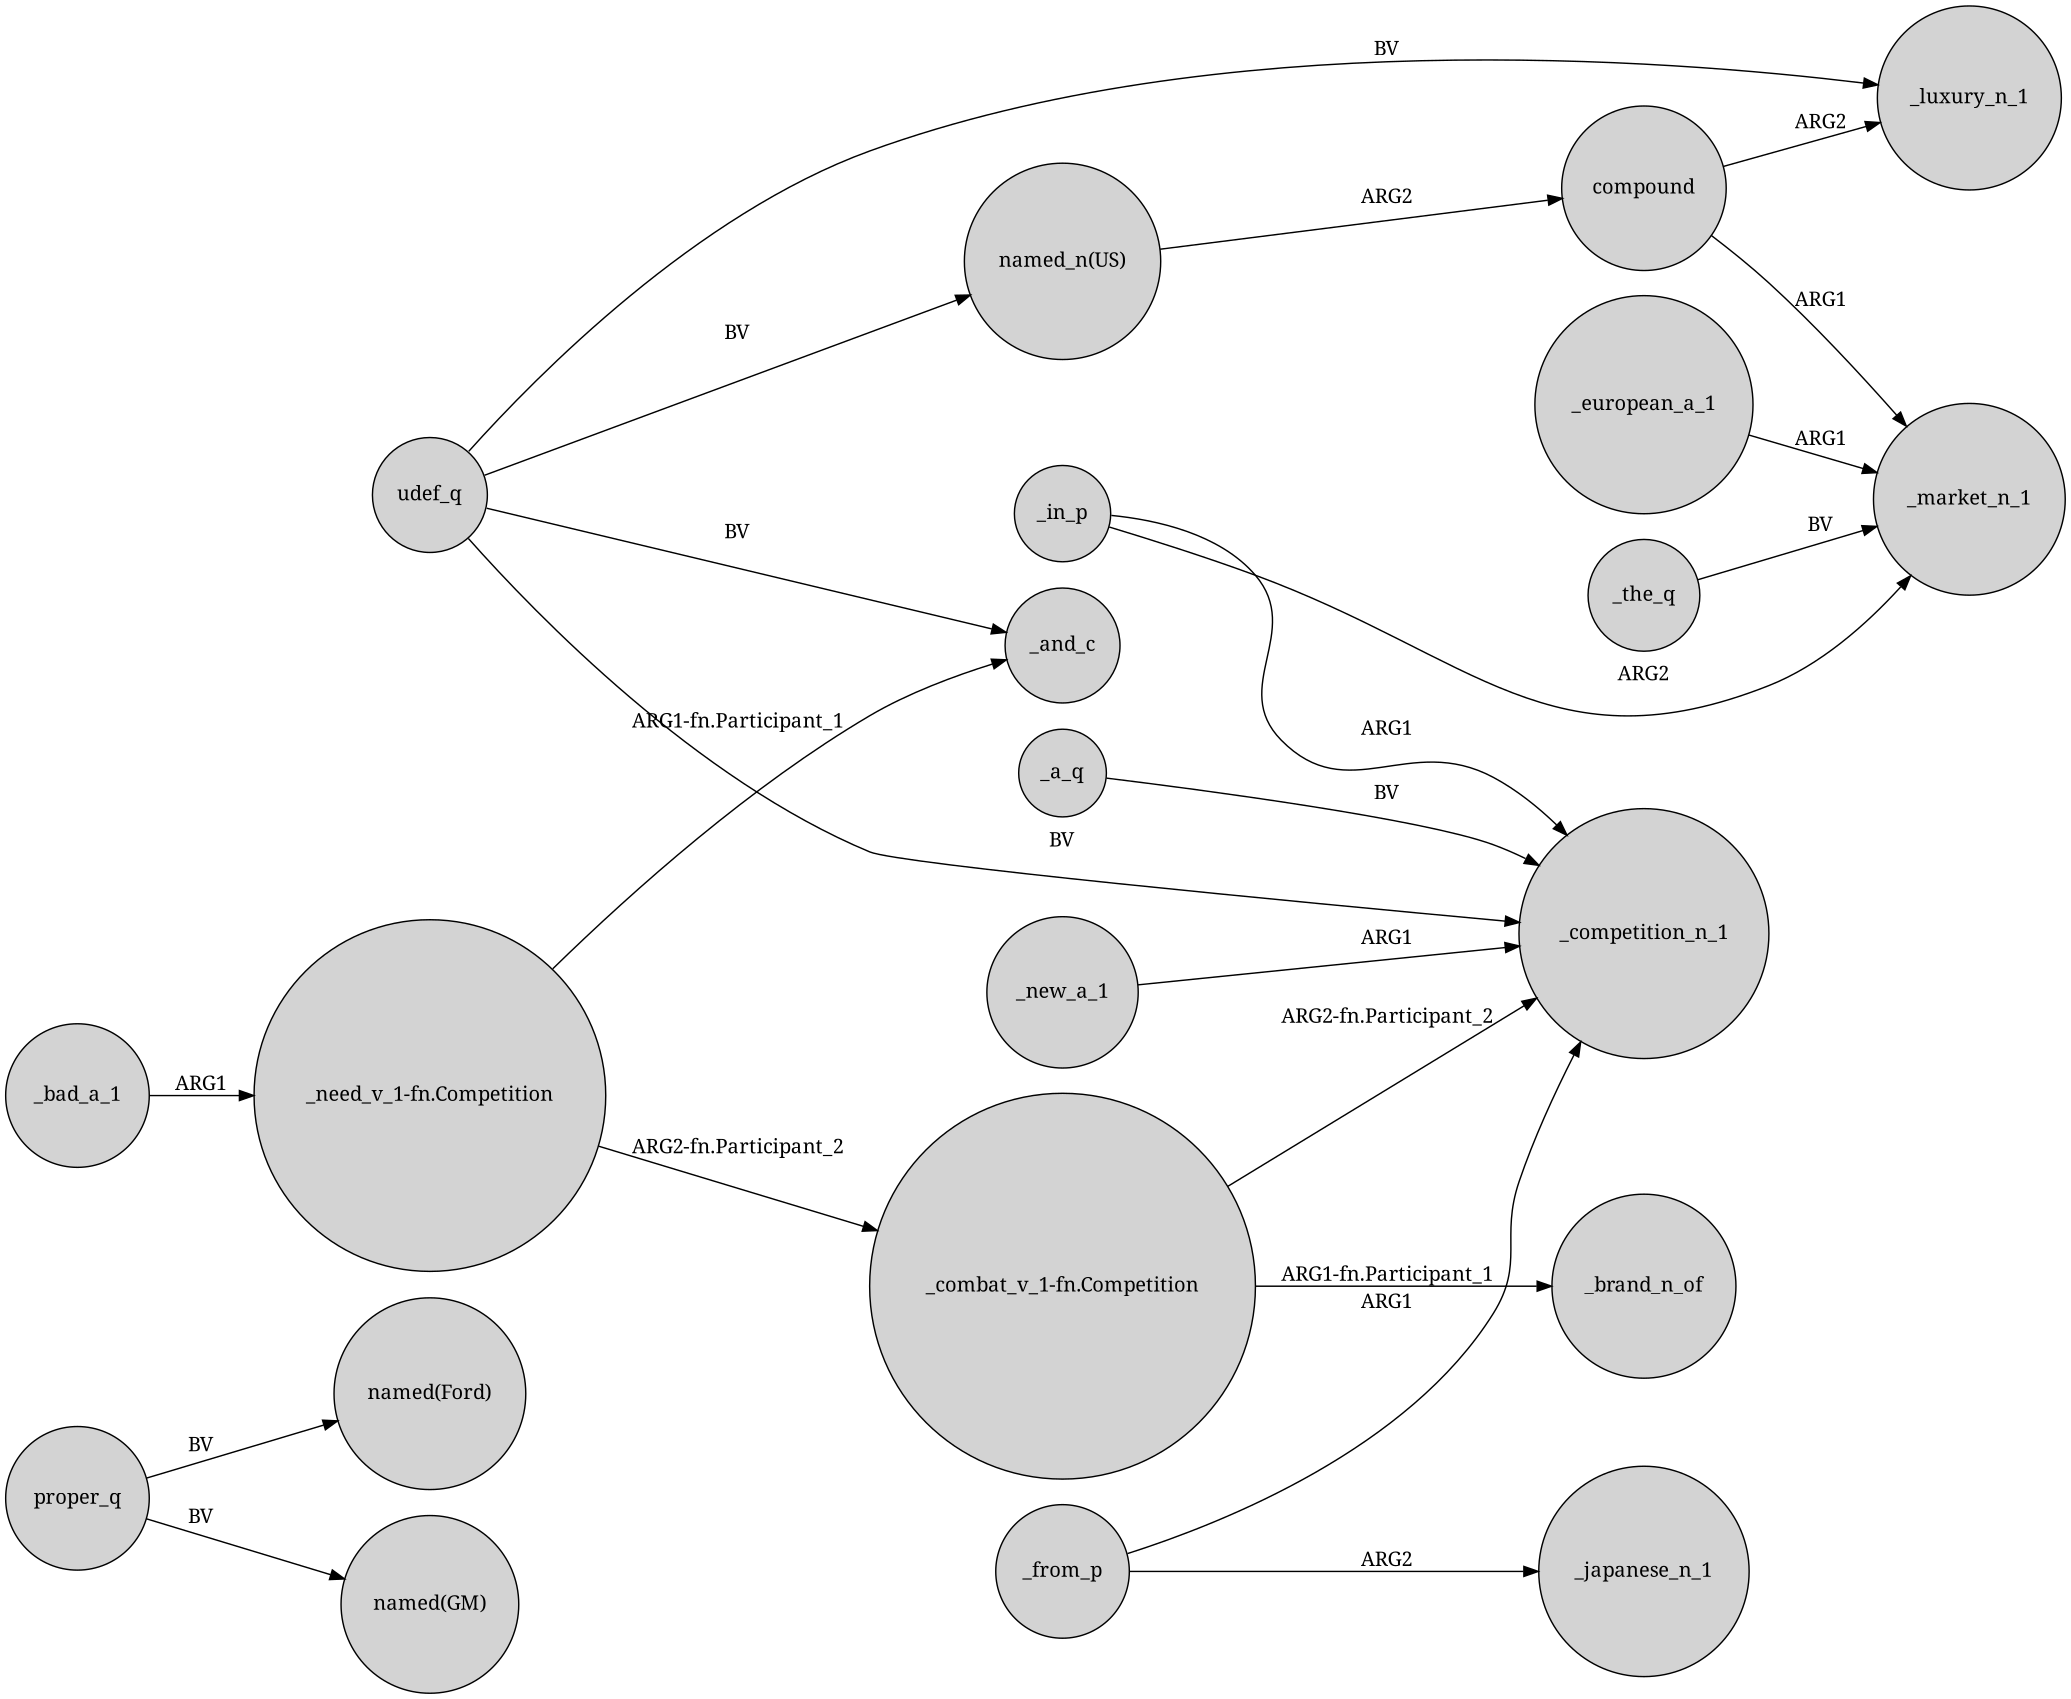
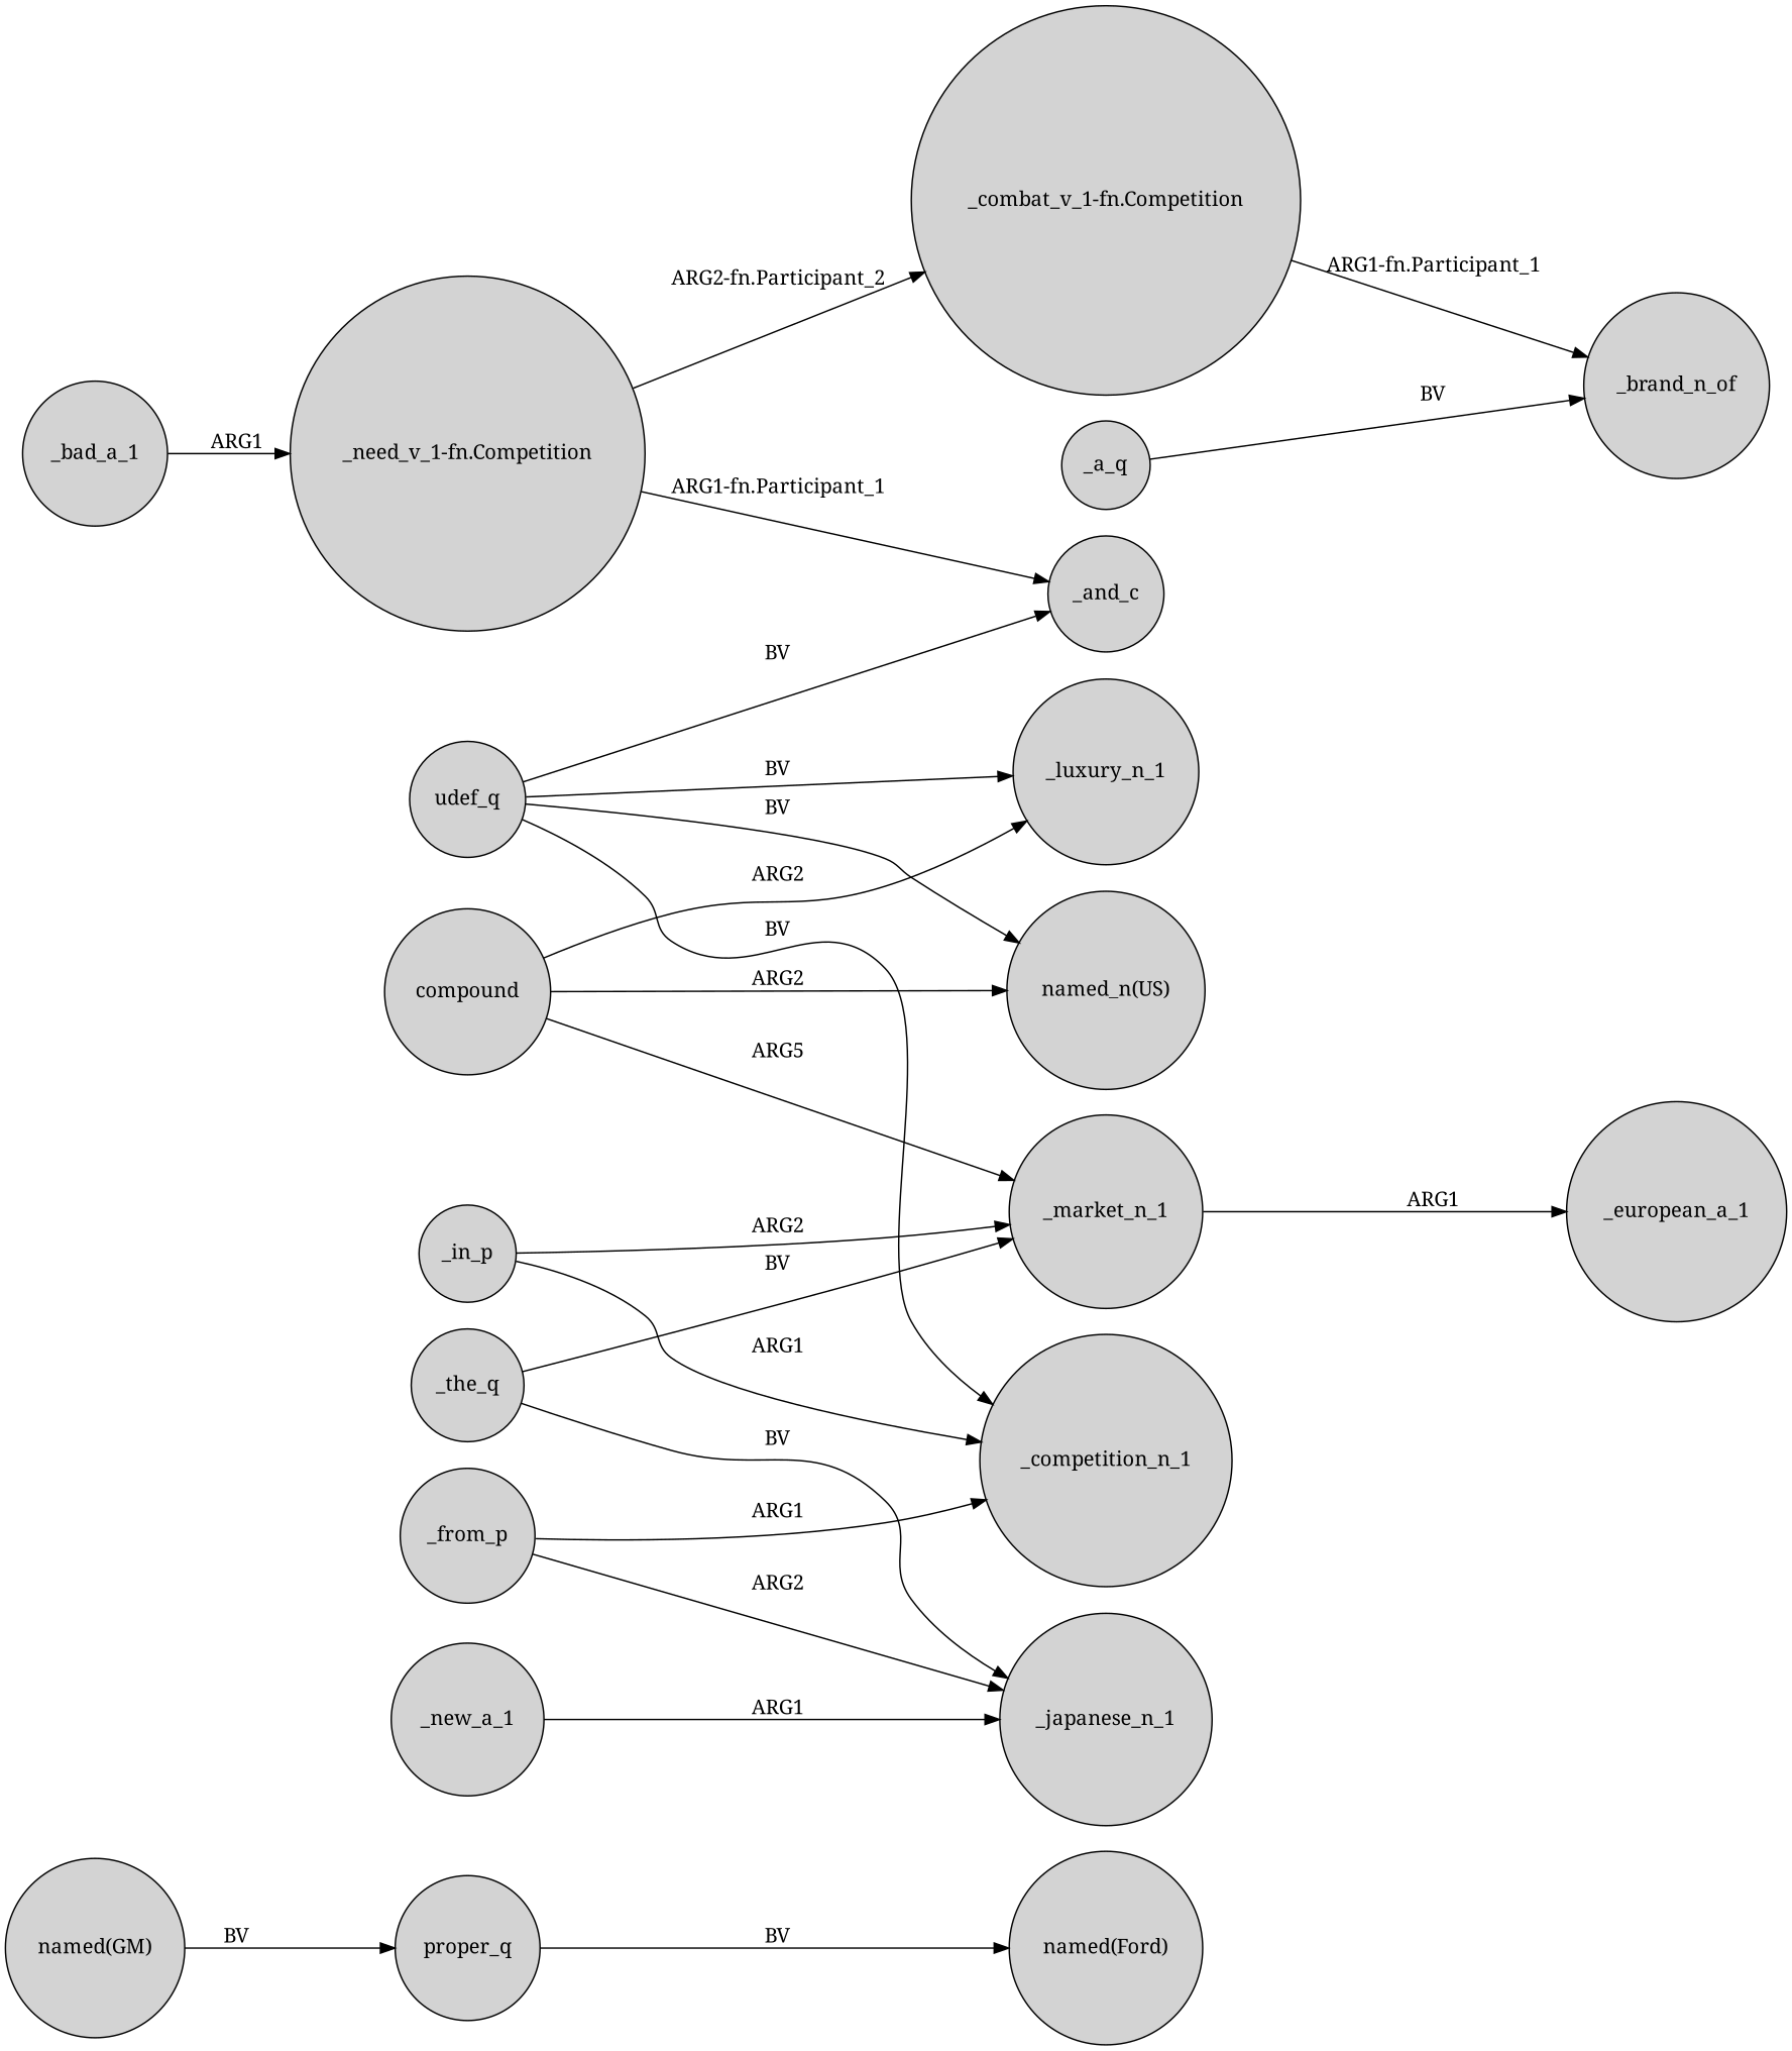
  digraph {
    fontname="Noto Serif"
    rankdir=LR
    node [fontname="Noto Serif" shape=circle style=filled]
    edge [fontname="Noto Serif"]
    proper_q
    "named(Ford)"
    "named(GM)"
    _a_q
    _brand_n_of
    compound
    _luxury_n_1
    _market_n_1
    "named_n(US)"
    "_combat_v_1-fn.Competition"
    _competition_n_1
    udef_q
    _and_c
    _european_a_1
    _new_a_1
    _the_q
    _japanese_n_1
    _in_p
    _from_p
    _bad_a_1
    "_need_v_1-fn.Competition"
    proper_q -> "named(Ford)" [label=BV]
-   proper_q -> "named(GM)" [label=BV]
-   _a_q -> _competition_n_1 [label=BV]
+   "named(GM)" -> proper_q [label=BV]
+   _a_q -> _brand_n_of [label=BV]
    compound -> _luxury_n_1 [label=ARG2]
-   compound -> _market_n_1 [label=ARG1]
-   "named_n(US)" -> compound [label=ARG2]
+   compound -> _market_n_1 [label=ARG5]
+   compound -> "named_n(US)" [label=ARG2]
    "_combat_v_1-fn.Competition" -> _brand_n_of [label="ARG1-fn.Participant_1"]
-   "_combat_v_1-fn.Competition" -> _competition_n_1 [label="ARG2-fn.Participant_2"]
    udef_q -> _luxury_n_1 [label=BV]
    udef_q -> "named_n(US)" [label=BV]
    udef_q -> _competition_n_1 [label=BV]
    udef_q -> _and_c [label=BV]
-   _european_a_1 -> _market_n_1 [label=ARG1]
-   _new_a_1 -> _competition_n_1 [label=ARG1]
+   _market_n_1 -> _european_a_1 [label=ARG1]
+   _new_a_1 -> _japanese_n_1 [label=ARG1]
    _the_q -> _market_n_1 [label=BV]
+   _the_q -> _japanese_n_1 [label=BV]
    _in_p -> _market_n_1 [label=ARG2]
    _in_p -> _competition_n_1 [label=ARG1]
    _from_p -> _competition_n_1 [label=ARG1]
    _from_p -> _japanese_n_1 [label=ARG2]
    _bad_a_1 -> "_need_v_1-fn.Competition" [label=ARG1]
    "_need_v_1-fn.Competition" -> "_combat_v_1-fn.Competition" [label="ARG2-fn.Participant_2"]
    "_need_v_1-fn.Competition" -> _and_c [label="ARG1-fn.Participant_1"]
  }
